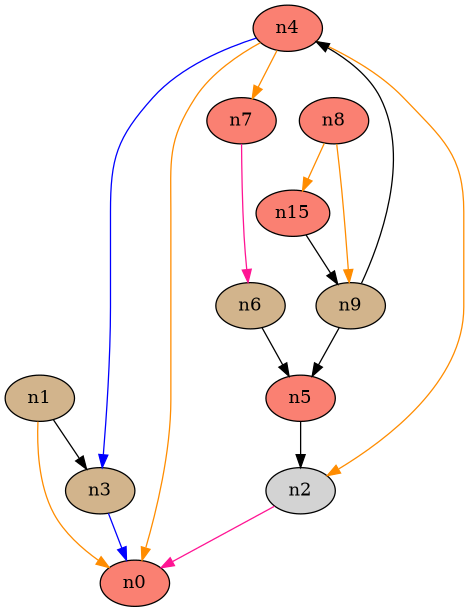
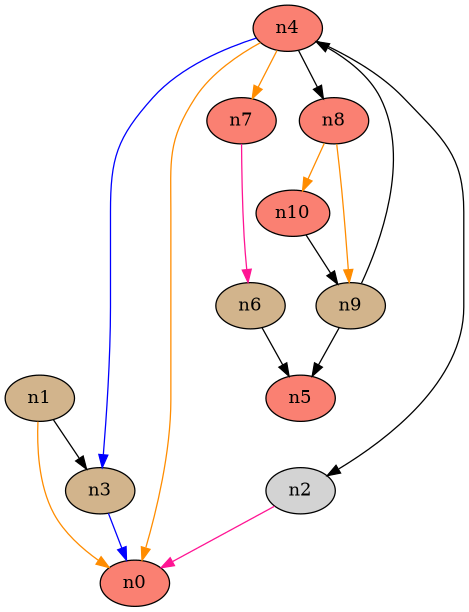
  digraph {
    node [fillcolor=salmon style=filled]
    edge [color=black]
    n1 [fillcolor=tan]
    n0
    n3 [fillcolor=tan]
    n2 [fillcolor=lightgrey]
    n4
    n7
    n8
    n6 [fillcolor=tan]
    n9 [fillcolor=tan]
-   n10 [label=n15]
+   n10
    n5
    n1 -> n0 [color=darkorange]
    n1 -> n3
    n3 -> n0 [color=blue]
    n2 -> n0 [color=deeppink]
    n4 -> n0 [color=darkorange]
    n4 -> n3 [color=blue]
-   n4 -> n2 [color=darkorange]
+   n4 -> n2
    n4 -> n7 [color=darkorange]
+   n4 -> n8
    n7 -> n6 [color=deeppink]
    n8 -> n9 [color=darkorange]
    n8 -> n10 [color=darkorange]
    n6 -> n5
    n9 -> n4
    n9 -> n5
    n10 -> n9
-   n5 -> n2
  }
